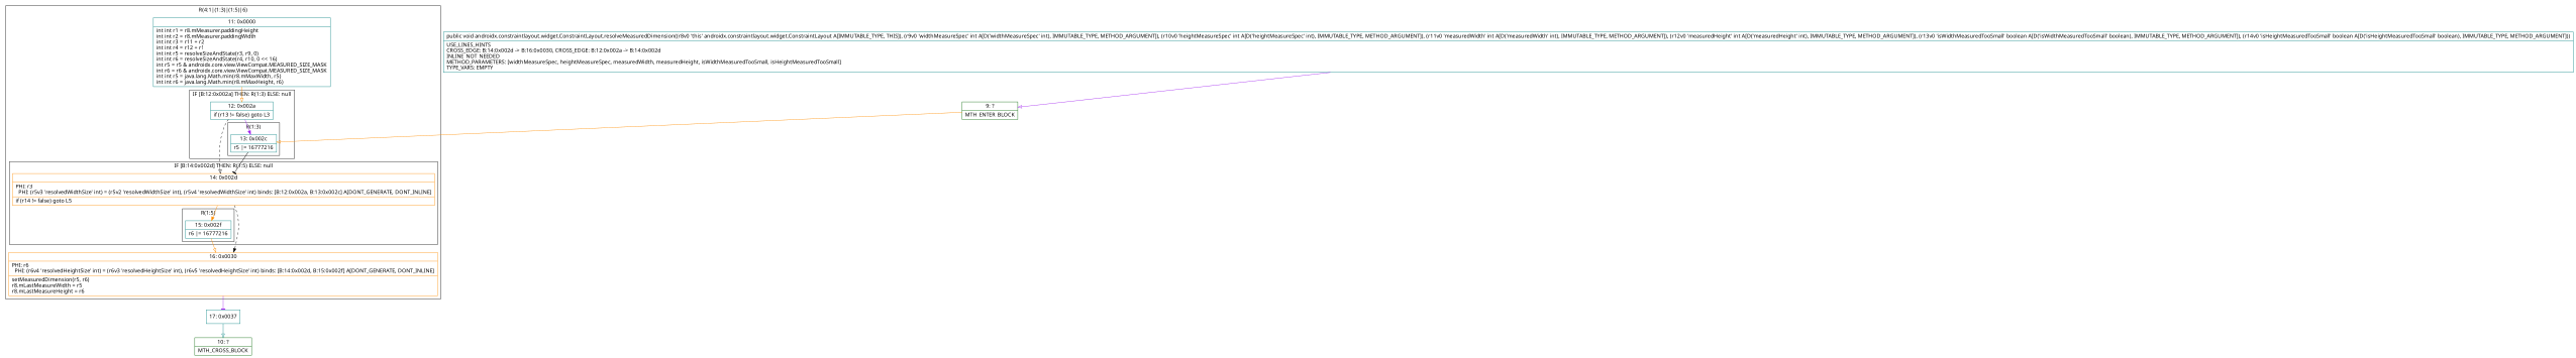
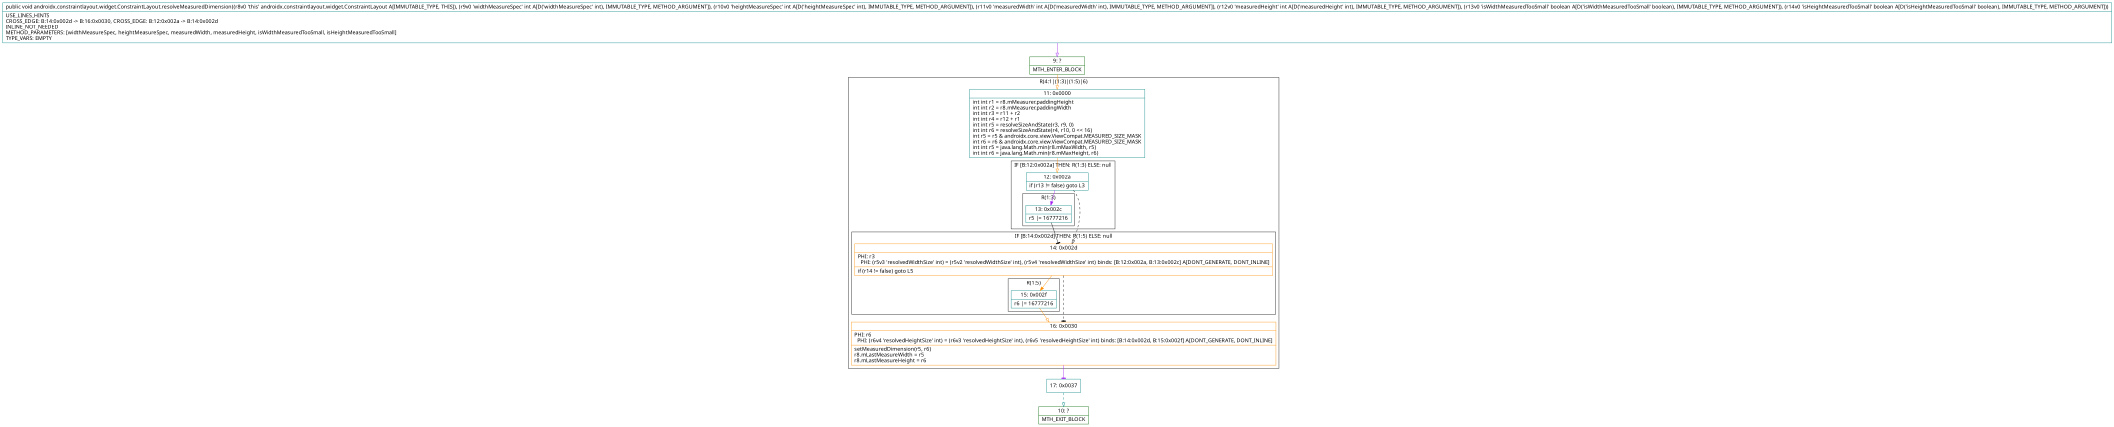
  digraph {
    fontname="Noto Sans"
    node [color=teal fontname="Noto Sans" shape=record]
    edge [arrowhead=onormal color=darkorange fontname="Noto Sans"]
    n1 [label="{13\:\ 0x002c|r5 \|= 16777216\l}"]
    n2 [label="{12\:\ 0x002a|if (r13 != false) goto L3\l}"]
    n3 [label="{15\:\ 0x002f|r6 \|= 16777216\l}"]
    n4 [color=darkorange label="{14\:\ 0x002d|PHI: r3 \l  PHI: (r5v3 'resolvedWidthSize' int) = (r5v2 'resolvedWidthSize' int), (r5v4 'resolvedWidthSize' int) binds: [B:12:0x002a, B:13:0x002c] A[DONT_GENERATE, DONT_INLINE]\l|if (r14 != false) goto L5\l}"]
    n5 [label="{11\:\ 0x0000|int int r1 = r8.mMeasurer.paddingHeight\lint int r2 = r8.mMeasurer.paddingWidth\lint int r3 = r11 + r2\lint int r4 = r12 + r1\lint int r5 = resolveSizeAndState(r3, r9, 0)\lint int r6 = resolveSizeAndState(r4, r10, 0 \<\< 16)\lint r5 = r5 & androidx.core.view.ViewCompat.MEASURED_SIZE_MASK\lint r6 = r6 & androidx.core.view.ViewCompat.MEASURED_SIZE_MASK\lint int r5 = java.lang.Math.min(r8.mMaxWidth, r5)\lint int r6 = java.lang.Math.min(r8.mMaxHeight, r6)\l}"]
    n6 [color=darkorange label="{16\:\ 0x0030|PHI: r6 \l  PHI: (r6v4 'resolvedHeightSize' int) = (r6v3 'resolvedHeightSize' int), (r6v5 'resolvedHeightSize' int) binds: [B:14:0x002d, B:15:0x002f] A[DONT_GENERATE, DONT_INLINE]\l|setMeasuredDimension(r5, r6)\lr8.mLastMeasureWidth = r5\lr8.mLastMeasureHeight = r6\l}"]
    n7 [label="{17\:\ 0x0037}"]
-   n8 [color=darkgreen label="{10\:\ ?|MTH_CROSS_BLOCK\l}"]
+   n8 [color=darkgreen label="{10\:\ ?|MTH_EXIT_BLOCK\l}"]
    n9 [color=darkgreen label="{9\:\ ?|MTH_ENTER_BLOCK\l}"]
    n10 [label="{public void androidx.constraintlayout.widget.ConstraintLayout.resolveMeasuredDimension((r8v0 'this' androidx.constraintlayout.widget.ConstraintLayout A[IMMUTABLE_TYPE, THIS]), (r9v0 'widthMeasureSpec' int A[D('widthMeasureSpec' int), IMMUTABLE_TYPE, METHOD_ARGUMENT]), (r10v0 'heightMeasureSpec' int A[D('heightMeasureSpec' int), IMMUTABLE_TYPE, METHOD_ARGUMENT]), (r11v0 'measuredWidth' int A[D('measuredWidth' int), IMMUTABLE_TYPE, METHOD_ARGUMENT]), (r12v0 'measuredHeight' int A[D('measuredHeight' int), IMMUTABLE_TYPE, METHOD_ARGUMENT]), (r13v0 'isWidthMeasuredTooSmall' boolean A[D('isWidthMeasuredTooSmall' boolean), IMMUTABLE_TYPE, METHOD_ARGUMENT]), (r14v0 'isHeightMeasuredTooSmall' boolean A[D('isHeightMeasuredTooSmall' boolean), IMMUTABLE_TYPE, METHOD_ARGUMENT]))  | USE_LINES_HINTS\lCROSS_EDGE: B:14:0x002d \-\> B:16:0x0030, CROSS_EDGE: B:12:0x002a \-\> B:14:0x002d\lINLINE_NOT_NEEDED\lMETHOD_PARAMETERS: [widthMeasureSpec, heightMeasureSpec, measuredWidth, measuredHeight, isWidthMeasuredTooSmall, isHeightMeasuredTooSmall]\lTYPE_VARS: EMPTY\l}"]
    subgraph cluster_1 {
      label="R(4:1|(1:3)|(1:5)|6)"
      n5
      n6
      subgraph cluster_2 {
        label="IF [B:12:0x002a] THEN: R(1:3) ELSE: null"
        n2
        subgraph cluster_3 {
          label="R(1:3)"
          n1
        }
      }
      subgraph cluster_4 {
        label="IF [B:14:0x002d] THEN: R(1:5) ELSE: null"
        n4
        subgraph cluster_5 {
          label="R(1:5)"
          n3
        }
      }
    }
    n1 -> n4 [arrowhead=tee color=black]
    n2 -> n1 [arrowhead=normal color=purple]
    n2 -> n4 [color=black style=dashed]
    n3 -> n6
    n4 -> n3 [arrowhead=normal]
-   n4 -> n6 [arrowhead=normal color=black style=dashed]
+   n4 -> n6 [arrowhead=tee color=black style=dashed]
    n5 -> n2
    n6 -> n7 [arrowhead=tee color=purple]
-   n7 -> n8 [color=teal]
-   n9 -> n1
+   n7 -> n8 [color=teal style=dashed]
+   n9 -> n5
    n10 -> n9 [color=purple]
  }
